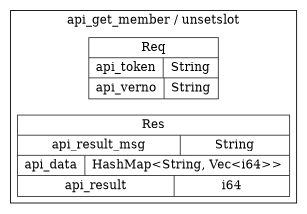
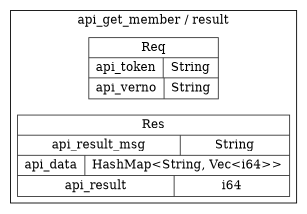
  digraph {
    rankdir=LR
    node [color=gray20 shape=record style=solid]
    n1 [label="<Req> Req  | { api_token | <api_token> String } | { api_verno | <api_verno> String }"]
    n2 [label="<Res> Res  | { api_result_msg | <api_result_msg> String } | { api_data | <api_data> HashMap\<String, Vec\<i64\>\> } | { api_result | <api_result> i64 }"]
    subgraph cluster_1 {
-     label="api_get_member / unsetslot"
+     label="api_get_member / result"
      n1
      n2
    }
  }
